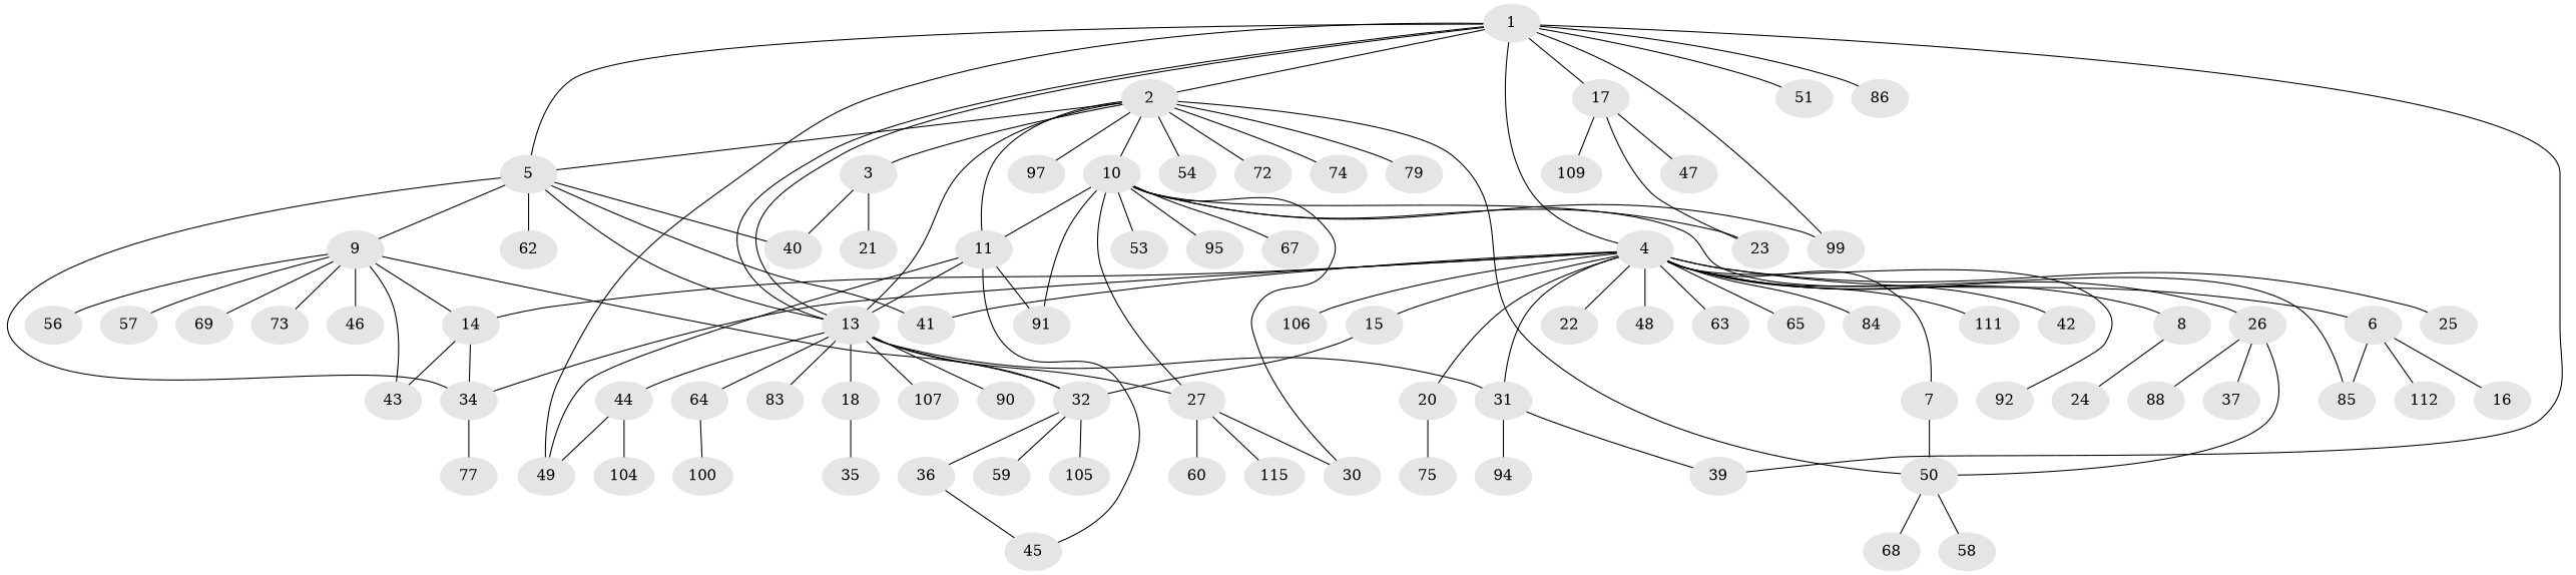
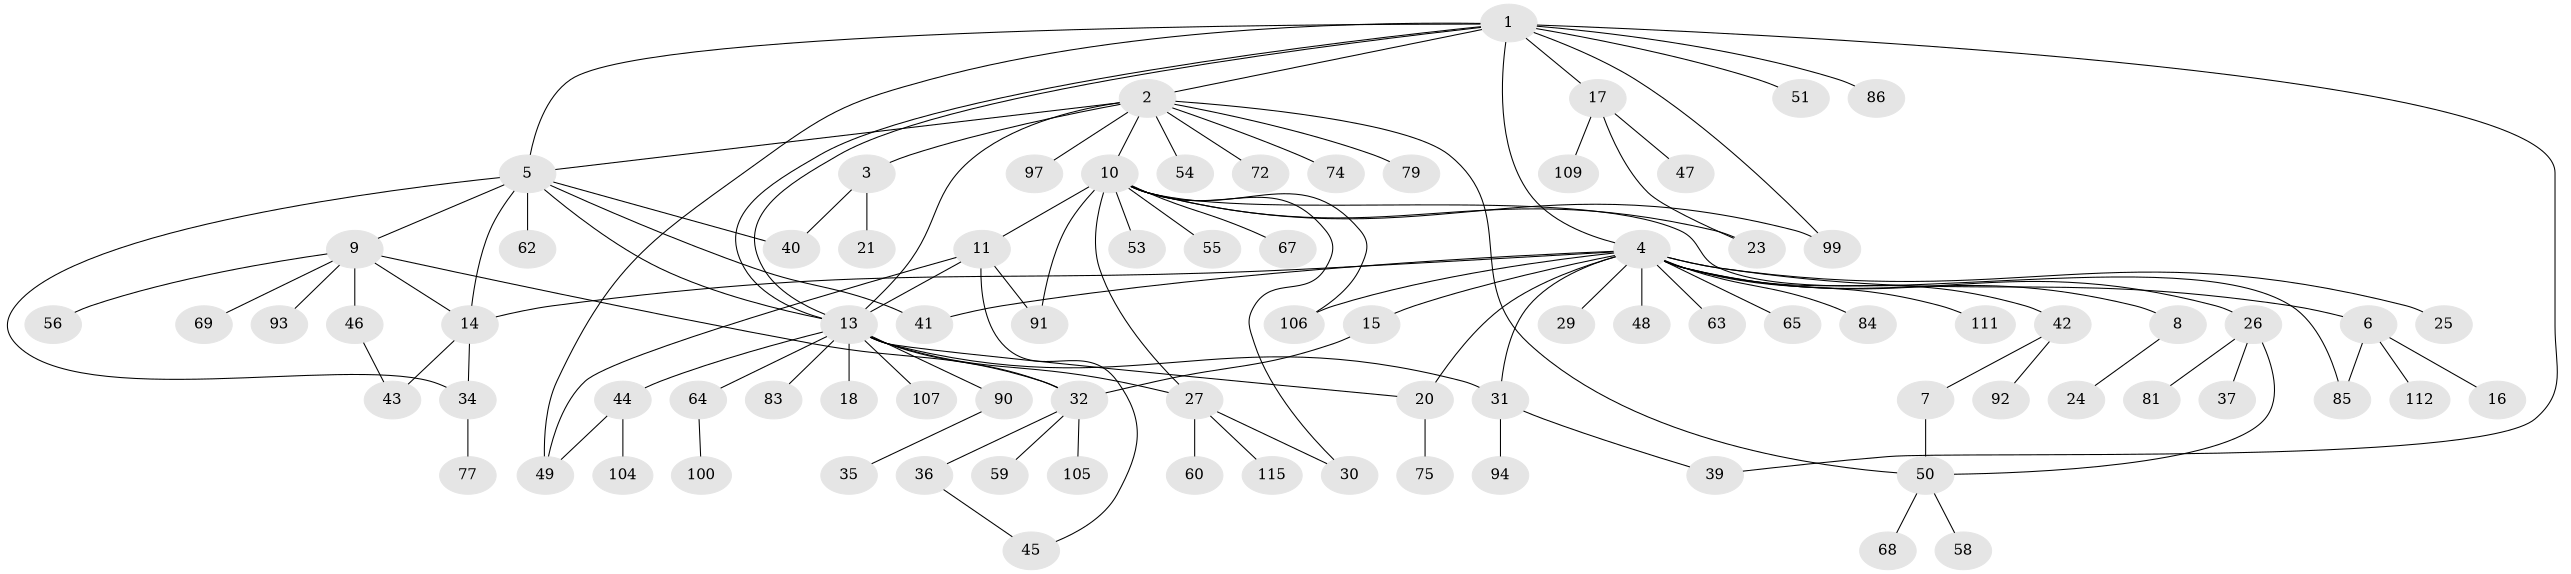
  graph {
    node [color=gray90 style=filled]
    1 [super="+113"]
    2 [super="+110"]
    4 [super="+98"]
    5 [super="+70"]
    13 [super="+101"]
    17 [super="+114"]
    39 [super="+78"]
    49 [super="+103"]
    51
    86
    99
    3
    10 [super="+22"]
    11 [super="+12"]
    50 [super="+87"]
    54 [super="+116"]
    72
    74 [super="+108"]
    79
    97
    6
    7
    8
    14 [super="+89"]
    15
    20 [super="+38"]
    25
    26 [super="+82"]
-   29 [label=22]
+   29
    31 [super="+80"]
    34 [super="+95"]
    41
    42
    48
    63
    65
    84
    92
    106
    111
    40
    9 [super="+19"]
    62 [super="+93"]
    32 [super="+33"]
    27 [super="+28"]
    18 [super="+61"]
    44 [super="+81"]
    64
    83 [super="+102"]
    90
    107
    23 [super="+66"]
    47
    109
    21
    85
    30 [super="+52"]
    53
-   55 [label=95]
+   55
    67
    91
    45
    58
    68
    16 [super="+71"]
    112
    24
    43
    75
    37 [super="+76"]
-   88
+   88 [label=81]
    94
    77
    46
    56
-   57
    69
-   73
+   73 [label=93]
    36 [super="+96"]
    59
    105
    60
    115
    35
    104
    100
    1 -- 2
    1 -- 4
    1 -- 5
    1 -- 13
    1 -- 13
    1 -- 17
    1 -- 39
    1 -- 49
    1 -- 51
    1 -- 86
    1 -- 99
    2 -- 5
    2 -- 13
    2 -- 3
    2 -- 10
-   2 -- 11
    2 -- 50
    2 -- 54
    2 -- 72
    2 -- 74
    2 -- 79
    2 -- 97
    4 -- 6
-   4 -- 7
+   42 -- 7
    4 -- 8
    4 -- 14
    4 -- 15
    4 -- 20 [weight=2]
    4 -- 25
    4 -- 26
    4 -- 29
    4 -- 31
-   4 -- 34
    4 -- 41
    4 -- 42
    4 -- 48
    4 -- 63
    4 -- 65
    4 -- 84
-   4 -- 92
+   42 -- 92
    4 -- 106
    4 -- 111
    5 -- 13
+   5 -- 14
    5 -- 34
    5 -- 41
    5 -- 40
    5 -- 9
    5 -- 62
+   13 -- 20
    13 -- 31
    13 -- 32
    13 -- 27
    13 -- 18 [weight=2]
    13 -- 44
    13 -- 64
    13 -- 83
    13 -- 90
    13 -- 107
    17 -- 23
    17 -- 47
    17 -- 109
    3 -- 40
    3 -- 21
    10 -- 99
    10 -- 11
+   10 -- 106
    10 -- 27
    10 -- 23
    10 -- 85
    10 -- 30
    10 -- 53
    10 -- 55
    10 -- 67
    10 -- 91
    11 -- 13
    11 -- 49
    11 -- 91
    11 -- 45
    50 -- 58
    50 -- 68
    6 -- 85
    6 -- 16
    6 -- 112
    7 -- 50
    8 -- 24
    14 -- 34
    14 -- 43
    15 -- 32
    20 -- 75
    26 -- 50
    26 -- 37
    26 -- 88
    31 -- 39
    31 -- 94
    34 -- 77
    9 -- 14
    9 -- 32
-   9 -- 43
+   46 -- 43
    9 -- 46
    9 -- 56
-   9 -- 57
    9 -- 69
    9 -- 73
    32 -- 36
    32 -- 59
    32 -- 105
    27 -- 30
    27 -- 60
    27 -- 115
-   18 -- 35
+   90 -- 35
    44 -- 49
    44 -- 104
    64 -- 100
    36 -- 45
  }
